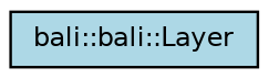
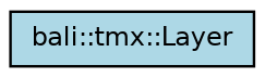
  digraph {
    rankdir=LR
-   n1 [color=black fillcolor=lightblue fontname=Helvetica fontsize=10 height=0.2 label="bali::bali::Layer" shape=record style=filled width=0.4]
+   n1 [color=black fillcolor=lightblue fontname=Helvetica fontsize=10 height=0.2 label="bali::tmx::Layer" shape=record style=filled width=0.4]
  }
